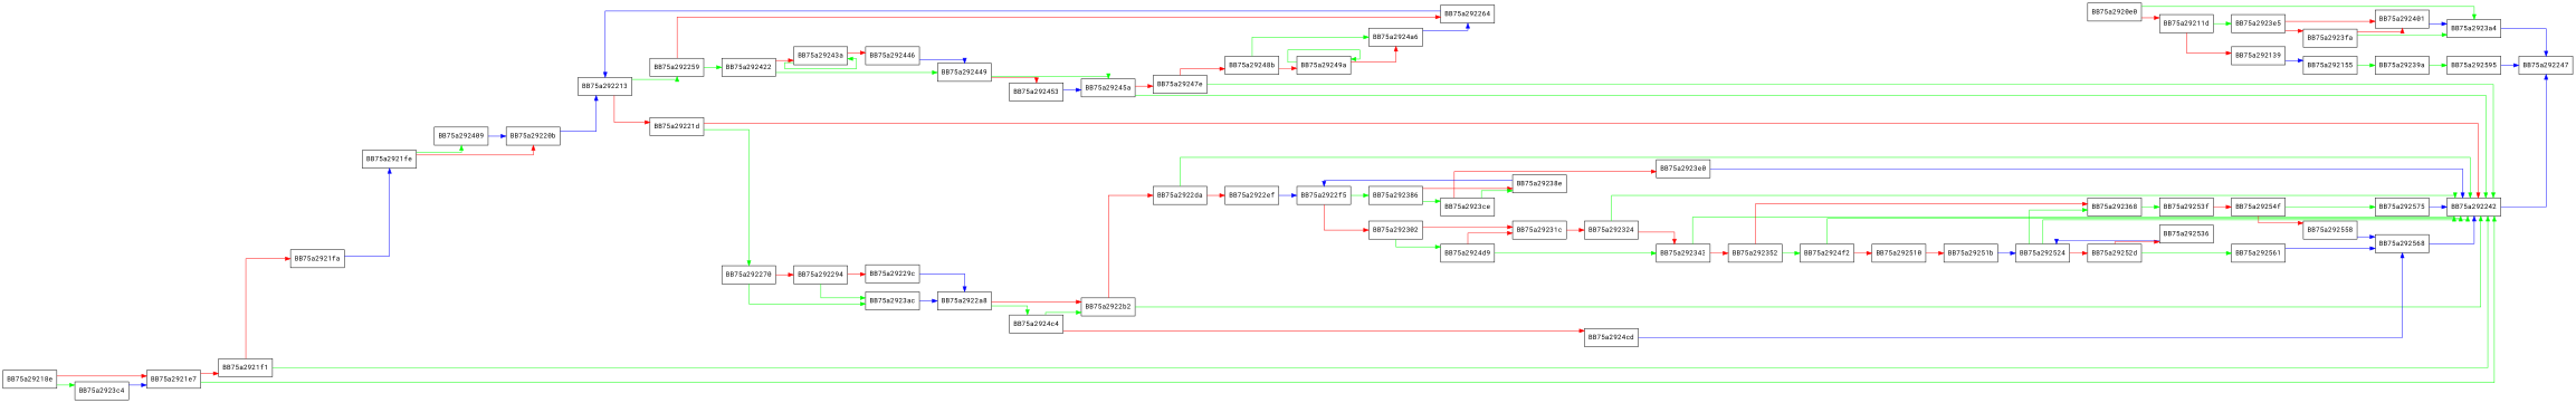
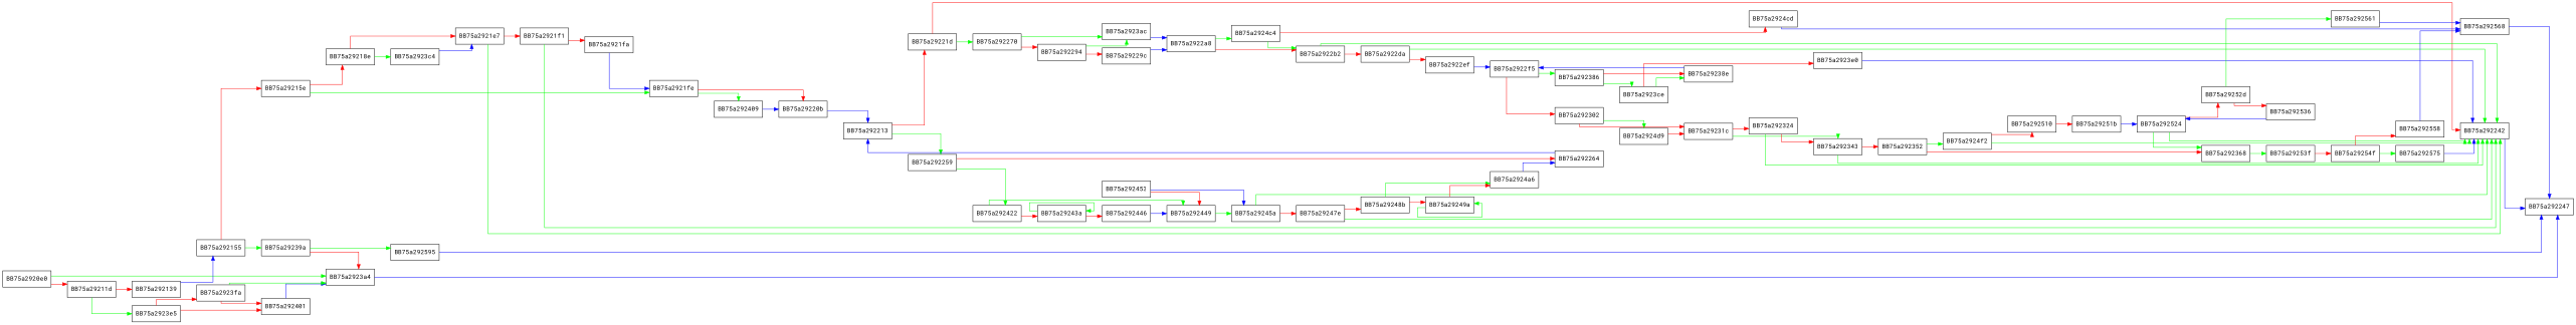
  digraph {
    fontname="Roboto Mono"
    rankdir=LR
    splines=ortho
    node [fontname="Roboto Mono" shape=box]
    edge [color=red fontname="Roboto Mono"]
    BB75a2920e0
    BB75a2923a4
    BB75a29211d
    BB75a292247
    BB75a2923e5
    BB75a292139
    BB75a292401
    BB75a2923fa
    BB75a292155
    BB75a29239a
+   BB75a29215e
    BB75a292595
    BB75a2921fe
    BB75a29218e
    BB75a292409
    BB75a29220b
    BB75a2923c4
    BB75a2921e7
    BB75a292213
    BB75a292242
    BB75a2921f1
    BB75a2921fa
    BB75a292259
    BB75a29221d
    BB75a292422
    BB75a292264
    BB75a292270
    BB75a292449
    BB75a29243a
    BB75a2923ac
    BB75a292294
    BB75a2922a8
    BB75a29229c
    BB75a29245a
    BB75a292453
    BB75a292446
    BB75a2924c4
    BB75a2922b2
    BB75a2924cd
    BB75a2922da
    BB75a292568
    BB75a2922ef
    BB75a2922f5
    BB75a292386
    BB75a292302
    BB75a2923ce
    BB75a29238e
    BB75a2924d9
    BB75a29231c
    BB75a2923e0
    BB75a292343
    BB75a292324
    BB75a292352
    BB75a2924f2
    BB75a292368
    BB75a292510
    BB75a29253f
    BB75a29251b
    BB75a29254f
    BB75a292575
    BB75a292558
    BB75a29247e
    BB75a29248b
    BB75a2924a6
    BB75a29249a
    BB75a292524
    BB75a29252d
    BB75a292561
    BB75a292536
    BB75a2920e0 -> BB75a2923a4 [color=green]
    BB75a2920e0 -> BB75a29211d
    BB75a2923a4 -> BB75a292247 [color=blue]
    BB75a29211d -> BB75a2923e5 [color=green]
    BB75a29211d -> BB75a292139
    BB75a2923e5 -> BB75a292401
    BB75a2923e5 -> BB75a2923fa
    BB75a292139 -> BB75a292155 [color=blue]
    BB75a292401 -> BB75a2923a4 [color=blue]
    BB75a2923fa -> BB75a2923a4 [color=green]
    BB75a2923fa -> BB75a292401
    BB75a292155 -> BB75a29239a [color=green]
+   BB75a292155 -> BB75a29215e
+   BB75a29239a -> BB75a2923a4
    BB75a29239a -> BB75a292595 [color=green]
+   BB75a29215e -> BB75a2921fe [color=green]
+   BB75a29215e -> BB75a29218e
    BB75a292595 -> BB75a292247 [color=blue]
    BB75a2921fe -> BB75a292409 [color=green]
    BB75a2921fe -> BB75a29220b
    BB75a29218e -> BB75a2923c4 [color=green]
    BB75a29218e -> BB75a2921e7
    BB75a292409 -> BB75a29220b [color=blue]
    BB75a29220b -> BB75a292213 [color=blue]
    BB75a2923c4 -> BB75a2921e7 [color=blue]
    BB75a2921e7 -> BB75a292242 [color=green]
    BB75a2921e7 -> BB75a2921f1
    BB75a292213 -> BB75a292259 [color=green]
    BB75a292213 -> BB75a29221d
    BB75a292242 -> BB75a292247 [color=blue]
    BB75a2921f1 -> BB75a292242 [color=green]
    BB75a2921f1 -> BB75a2921fa
    BB75a2921fa -> BB75a2921fe [color=blue]
    BB75a292259 -> BB75a292422 [color=green]
    BB75a292259 -> BB75a292264
    BB75a29221d -> BB75a292242
    BB75a29221d -> BB75a292270 [color=green]
    BB75a292422 -> BB75a292449 [color=green]
    BB75a292422 -> BB75a29243a
    BB75a292264 -> BB75a292213 [color=blue]
    BB75a292270 -> BB75a2923ac [color=green]
    BB75a292270 -> BB75a292294
    BB75a292449 -> BB75a29245a [color=green]
-   BB75a292449 -> BB75a292453
+   BB75a292453 -> BB75a292449
    BB75a29243a -> BB75a29243a [color=green]
    BB75a29243a -> BB75a292446
    BB75a2923ac -> BB75a2922a8 [color=blue]
    BB75a292294 -> BB75a2923ac [color=green]
    BB75a292294 -> BB75a29229c
    BB75a2922a8 -> BB75a2924c4 [color=green]
    BB75a2922a8 -> BB75a2922b2
    BB75a29229c -> BB75a2922a8 [color=blue]
    BB75a29245a -> BB75a292242 [color=green]
    BB75a29245a -> BB75a29247e
    BB75a292453 -> BB75a29245a [color=blue]
    BB75a292446 -> BB75a292449 [color=blue]
    BB75a2924c4 -> BB75a2922b2 [color=green]
    BB75a2924c4 -> BB75a2924cd
    BB75a2922b2 -> BB75a292242 [color=green]
    BB75a2922b2 -> BB75a2922da
    BB75a2924cd -> BB75a292568 [color=blue]
    BB75a2922da -> BB75a292242 [color=green]
    BB75a2922da -> BB75a2922ef
-   BB75a292568 -> BB75a292242 [color=blue]
+   BB75a292568 -> BB75a292247 [color=blue]
    BB75a2922ef -> BB75a2922f5 [color=blue]
    BB75a2922f5 -> BB75a292386 [color=green]
    BB75a2922f5 -> BB75a292302
    BB75a292386 -> BB75a2923ce [color=green]
    BB75a292386 -> BB75a29238e
    BB75a292302 -> BB75a2924d9 [color=green]
    BB75a292302 -> BB75a29231c
    BB75a2923ce -> BB75a29238e [color=green]
    BB75a2923ce -> BB75a2923e0
    BB75a29238e -> BB75a2922f5 [color=blue]
    BB75a2924d9 -> BB75a29231c
-   BB75a2924d9 -> BB75a292343 [color=green]
+   BB75a29231c -> BB75a292343 [color=green]
    BB75a29231c -> BB75a292324
    BB75a2923e0 -> BB75a292242 [color=blue]
    BB75a292343 -> BB75a292242 [color=green]
    BB75a292343 -> BB75a292352
    BB75a292324 -> BB75a292242 [color=green]
    BB75a292324 -> BB75a292343
    BB75a292352 -> BB75a2924f2 [color=green]
    BB75a292352 -> BB75a292368
    BB75a2924f2 -> BB75a292242 [color=green]
    BB75a2924f2 -> BB75a292510
    BB75a292368 -> BB75a29253f [color=green]
    BB75a292510 -> BB75a29251b
    BB75a29253f -> BB75a29254f
    BB75a29251b -> BB75a292524 [color=blue]
    BB75a29254f -> BB75a292575 [color=green]
    BB75a29254f -> BB75a292558
    BB75a292575 -> BB75a292242 [color=blue]
    BB75a292558 -> BB75a292568 [color=blue]
    BB75a29247e -> BB75a292242 [color=green]
    BB75a29247e -> BB75a29248b
    BB75a29248b -> BB75a2924a6 [color=green]
    BB75a29248b -> BB75a29249a
    BB75a2924a6 -> BB75a292264 [color=blue]
    BB75a29249a -> BB75a2924a6
    BB75a29249a -> BB75a29249a [color=green]
    BB75a292524 -> BB75a292242 [color=green]
    BB75a292524 -> BB75a292368 [color=green]
    BB75a292524 -> BB75a29252d
    BB75a29252d -> BB75a292561 [color=green]
    BB75a29252d -> BB75a292536
    BB75a292561 -> BB75a292568 [color=blue]
    BB75a292536 -> BB75a292524 [color=blue]
  }
